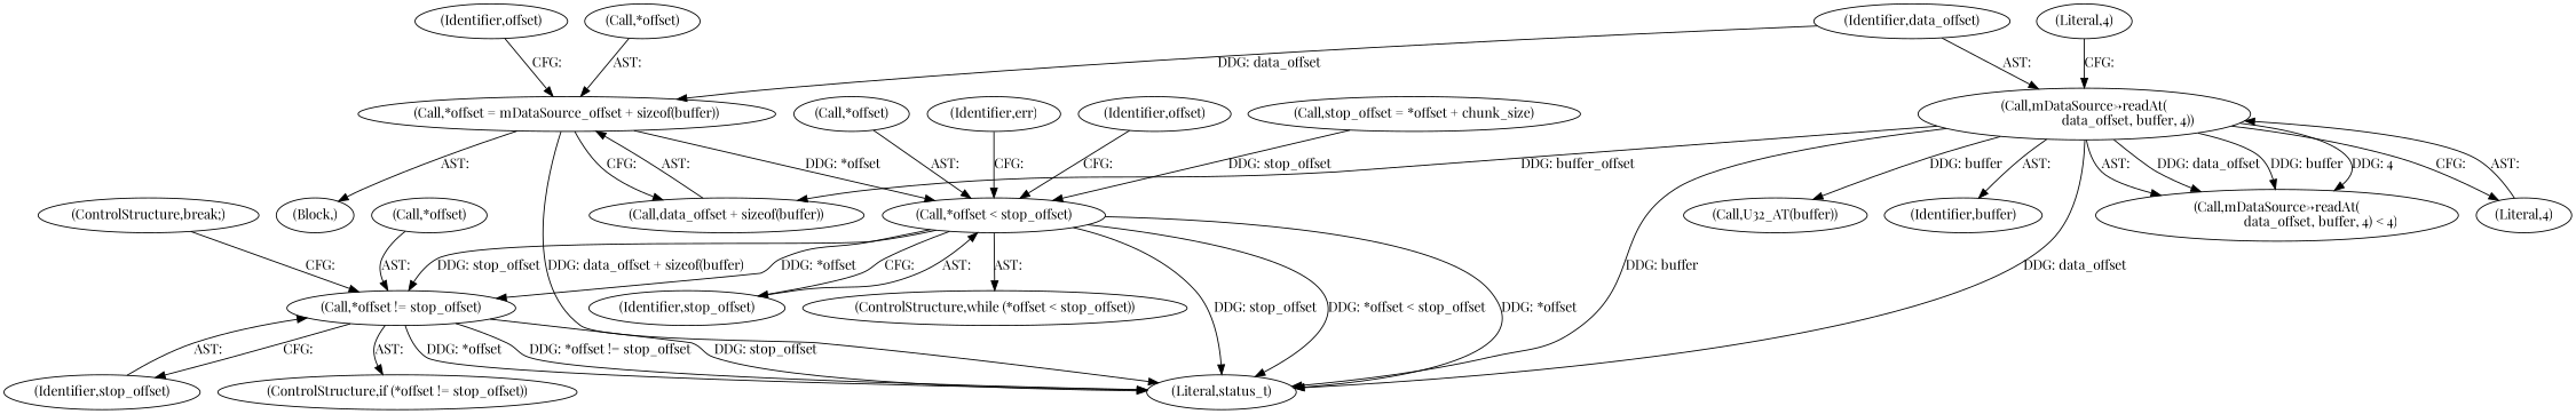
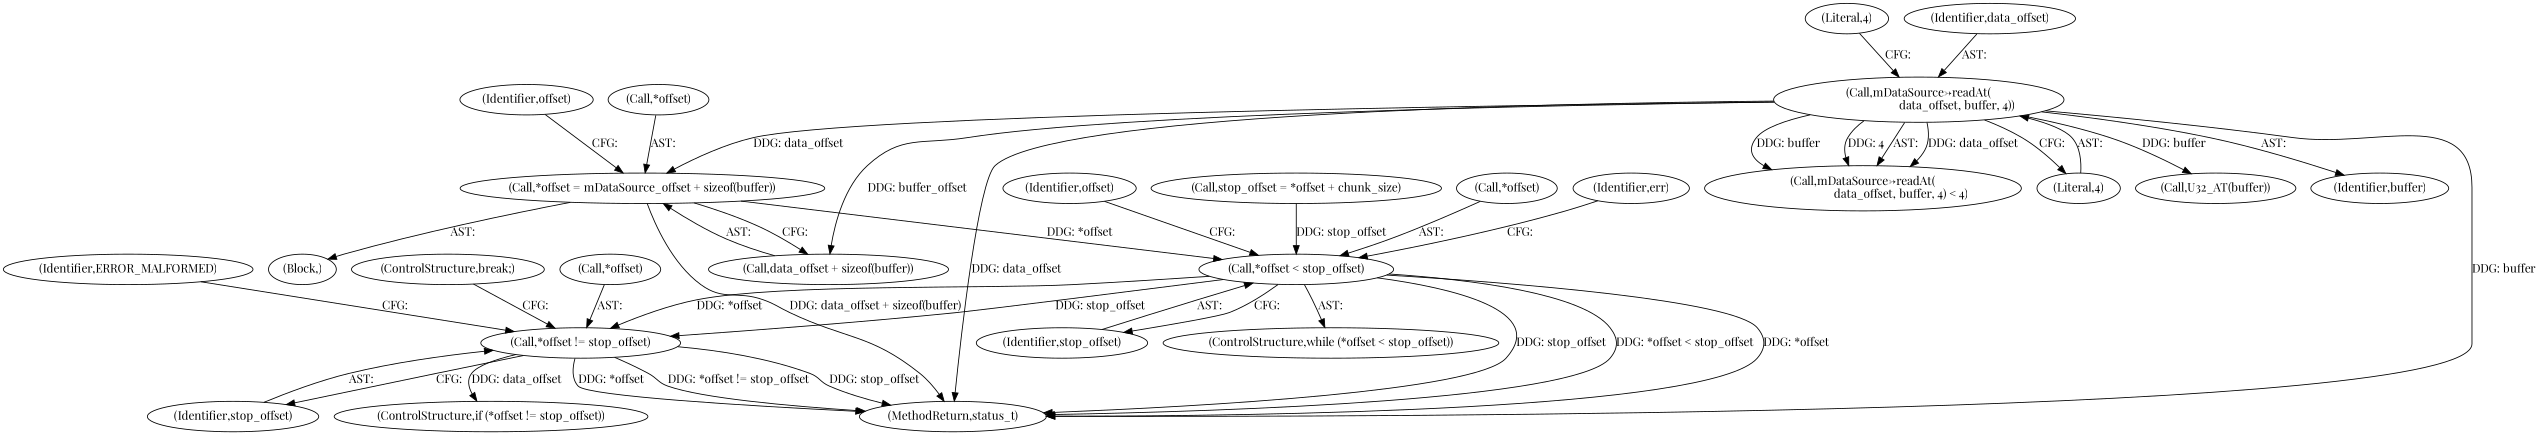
  digraph {
    fontname="Playfair Display"
    node [fontname="Playfair Display"]
    edge [fontname="Playfair Display"]
    n1 [label="(Call,*offset = mDataSource_offset + sizeof(buffer))"]
    n2 [label="(Call,*offset < stop_offset)"]
    n3 [label="(Call,data_offset + sizeof(buffer))"]
    n4 [label="(Block,)"]
-   n5 [label="(Literal,status_t)"]
+   n5 [label="(MethodReturn,status_t)"]
    n6 [label="(Call,*offset != stop_offset)"]
    n7 [label="(Identifier,stop_offset)"]
    n8 [label="(ControlStructure,while (*offset < stop_offset))"]
    n9 [label="(Call,mDataSource->readAt(\n                        data_offset, buffer, 4))"]
    n10 [label="(Call,mDataSource->readAt(\n                        data_offset, buffer, 4) < 4)"]
    n11 [label="(Literal,4)"]
    n12 [label="(Call,U32_AT(buffer))"]
    n13 [label="(Identifier,buffer)"]
    n14 [label="(Identifier,stop_offset)"]
    n15 [label="(ControlStructure,if (*offset != stop_offset))"]
    n16 [label="(Identifier,offset)"]
    n17 [label="(Call,*offset)"]
    n18 [label="(Identifier,err)"]
    n19 [label="(Identifier,offset)"]
    n20 [label="(Call,*offset)"]
    n21 [label="(Literal,4)"]
+   n22 [label="(Identifier,ERROR_MALFORMED)"]
    n23 [label="(ControlStructure,break;)"]
    n24 [label="(Identifier,data_offset)"]
    n25 [label="(Call,*offset)"]
    n26 [label="(Call,stop_offset = *offset + chunk_size)"]
    n1 -> n2 [label="DDG: *offset"]
    n1 -> n3 [label="CFG: "]
    n1 -> n4 [label="AST: "]
    n1 -> n5 [label="DDG: data_offset + sizeof(buffer)"]
    n2 -> n5 [label="DDG: stop_offset"]
    n2 -> n5 [label="DDG: *offset < stop_offset"]
    n2 -> n5 [label="DDG: *offset"]
    n2 -> n6 [label="DDG: *offset"]
    n2 -> n6 [label="DDG: stop_offset"]
    n2 -> n7 [label="CFG: "]
    n2 -> n8 [label="AST: "]
    n3 -> n1 [label="AST: "]
    n6 -> n5 [label="DDG: *offset != stop_offset"]
    n6 -> n5 [label="DDG: stop_offset"]
    n6 -> n5 [label="DDG: *offset"]
    n6 -> n14 [label="CFG: "]
-   n6 -> n15 [label="AST: "]
+   n6 -> n15 [label="DDG: data_offset"]
    n7 -> n2 [label="AST: "]
-   n24 -> n1 [label="DDG: data_offset"]
+   n9 -> n1 [label="DDG: data_offset"]
    n9 -> n3 [label="DDG: buffer_offset"]
    n9 -> n5 [label="DDG: buffer"]
    n9 -> n5 [label="DDG: data_offset"]
    n9 -> n10 [label="AST: "]
    n9 -> n10 [label="DDG: data_offset"]
    n9 -> n10 [label="DDG: buffer"]
    n9 -> n10 [label="DDG: 4"]
    n9 -> n11 [label="CFG: "]
    n9 -> n12 [label="DDG: buffer"]
    n9 -> n13 [label="AST: "]
    n11 -> n9 [label="AST: "]
    n14 -> n6 [label="AST: "]
    n16 -> n1 [label="CFG: "]
    n17 -> n2 [label="AST: "]
    n18 -> n2 [label="CFG: "]
    n19 -> n2 [label="CFG: "]
    n20 -> n6 [label="AST: "]
    n21 -> n9 [label="CFG: "]
+   n22 -> n6 [label="CFG: "]
    n23 -> n6 [label="CFG: "]
    n24 -> n9 [label="AST: "]
    n25 -> n1 [label="AST: "]
    n26 -> n2 [label="DDG: stop_offset"]
  }
